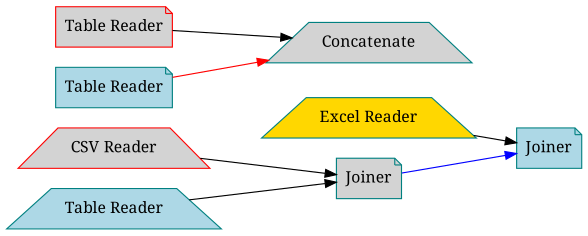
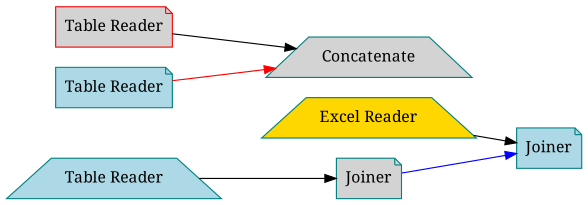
  digraph {
    rankdir=LR
    fontname="Noto Serif"
    node [style=filled fillcolor=lightgrey color=teal shape=trapezium fontname="Noto Serif"]
    edge [color=black fontname="Noto Serif"]
    n1 [label="Excel Reader" fillcolor=gold]
    n2 [label=Joiner fillcolor=lightblue shape=note]
-   n3 [label="CSV Reader" color=red]
    n4 [label=Joiner shape=note]
    n5 [label="Table Reader" fillcolor=lightblue]
    n6 [label="Table Reader" color=red shape=note]
    n7 [label=Concatenate]
    n8 [label="Table Reader" fillcolor=lightblue shape=note]
    n1 -> n2
-   n3 -> n4
    n4 -> n2 [color=blue]
    n5 -> n4
    n6 -> n7
    n8 -> n7 [color=red]
  }
